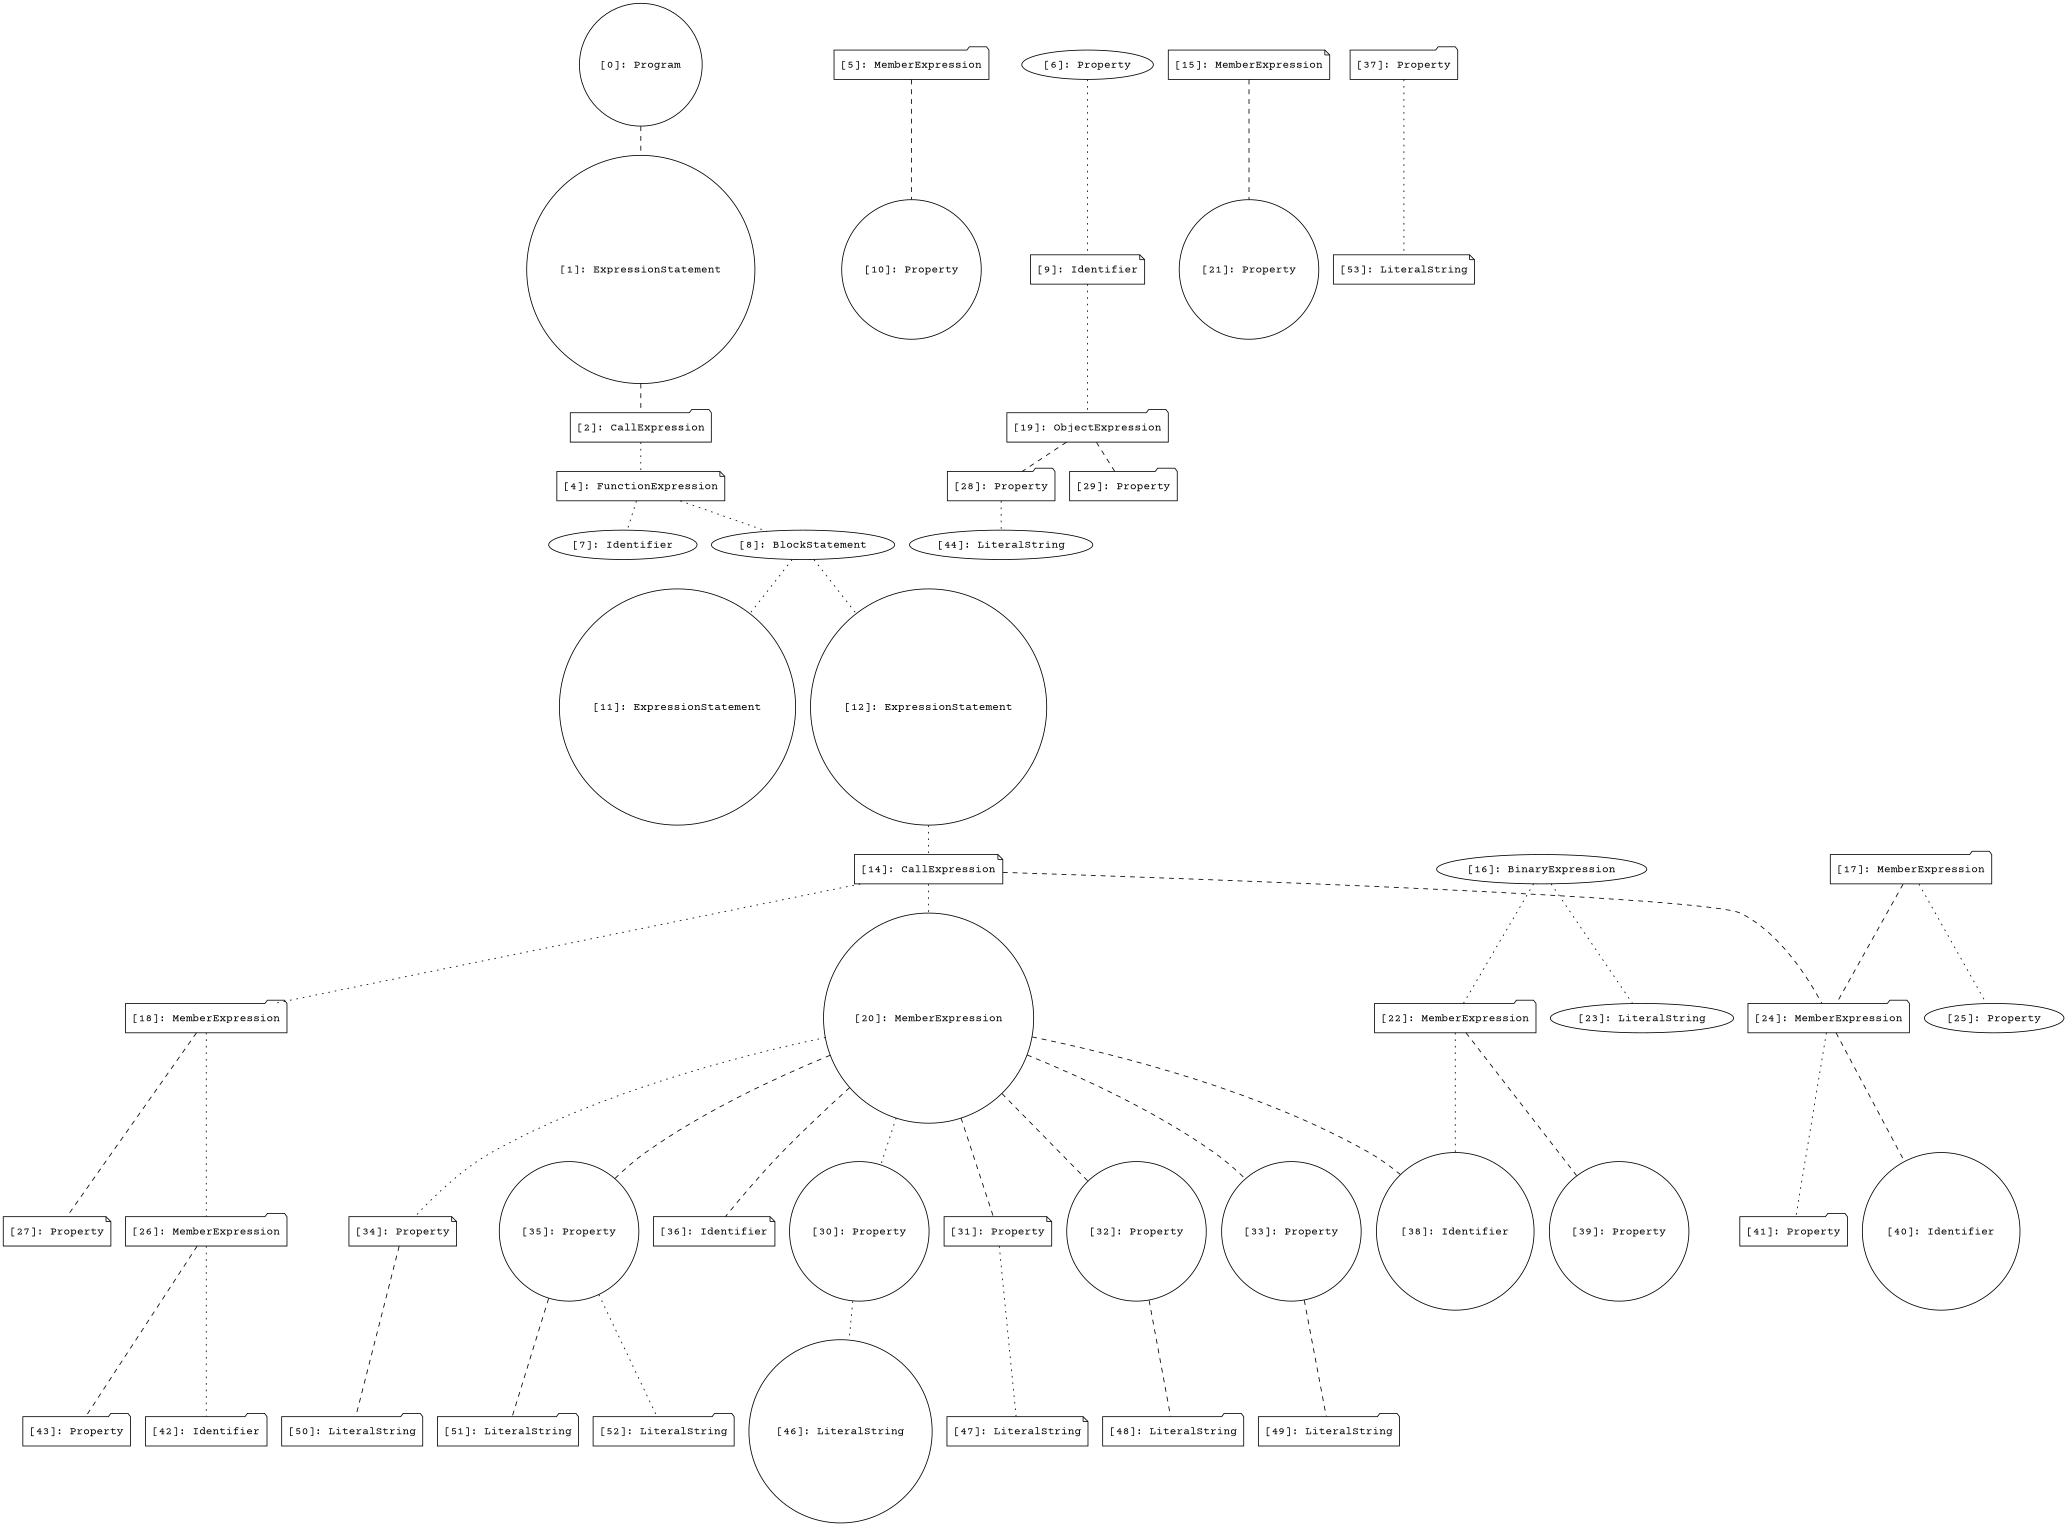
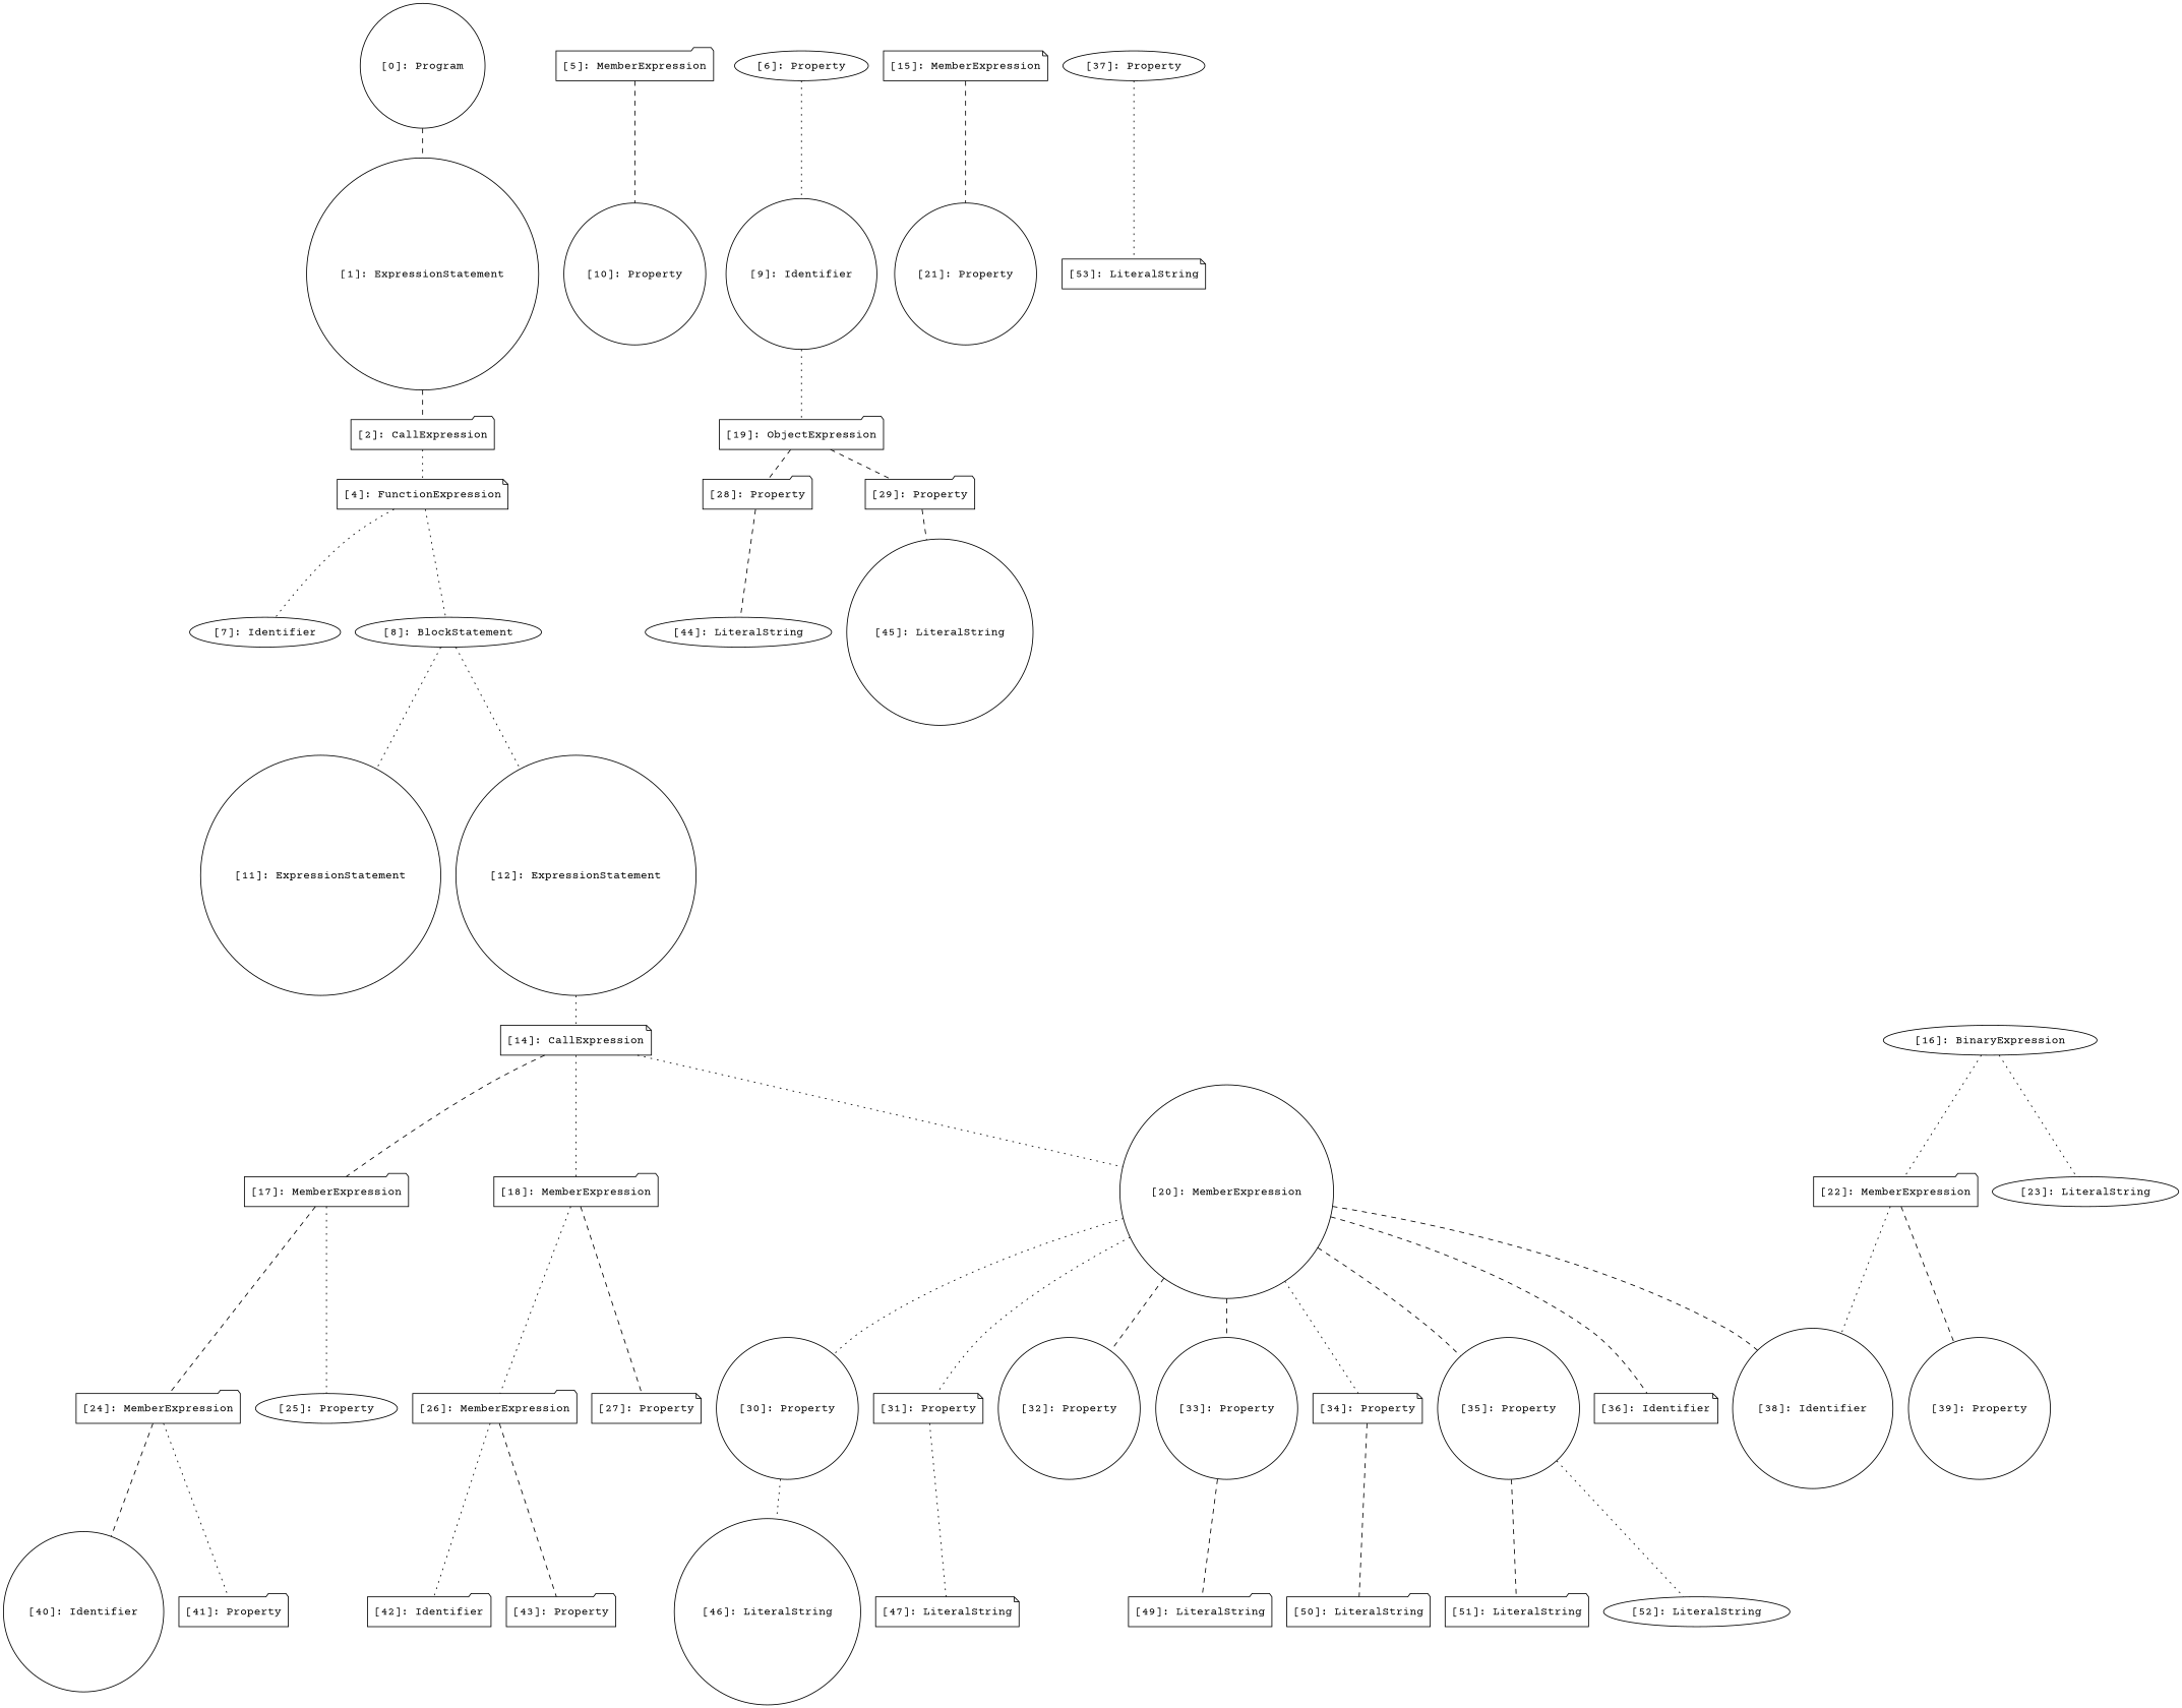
  graph {
    fontname="Courier Prime"
    node [fontname="Courier Prime" shape=folder]
    edge [fontname="Courier Prime" style=dotted]
    n1 [label="[0]: Program" shape=circle]
    n2 [label="[1]: ExpressionStatement" shape=circle]
    n3 [label="[2]: CallExpression"]
    n4 [label="[4]: FunctionExpression" shape=note]
    n5 [label="[7]: Identifier" shape=ellipse]
    n6 [label="[8]: BlockStatement" shape=ellipse]
    n7 [label="[5]: MemberExpression"]
    n8 [label="[10]: Property" shape=circle]
    n9 [label="[6]: Property" shape=ellipse]
-   n10 [label="[9]: Identifier" shape=note]
+   n10 [label="[9]: Identifier" shape=circle]
    n11 [label="[11]: ExpressionStatement" shape=circle]
    n12 [label="[12]: ExpressionStatement" shape=circle]
    n13 [label="[19]: ObjectExpression"]
    n14 [label="[14]: CallExpression" shape=note]
    n15 [label="[17]: MemberExpression"]
    n16 [label="[18]: MemberExpression"]
    n17 [label="[20]: MemberExpression" shape=circle]
    n18 [label="[15]: MemberExpression" shape=note]
    n19 [label="[21]: Property" shape=circle]
    n20 [label="[16]: BinaryExpression" shape=ellipse]
    n21 [label="[22]: MemberExpression"]
    n22 [label="[23]: LiteralString" shape=ellipse]
    n23 [label="[24]: MemberExpression"]
    n24 [label="[25]: Property" shape=ellipse]
    n25 [label="[26]: MemberExpression"]
    n26 [label="[27]: Property" shape=note]
    n27 [label="[28]: Property"]
    n28 [label="[29]: Property"]
    n29 [label="[30]: Property" shape=circle]
    n30 [label="[31]: Property" shape=note]
    n31 [label="[32]: Property" shape=circle]
    n32 [label="[33]: Property" shape=circle]
    n33 [label="[34]: Property" shape=note]
    n34 [label="[35]: Property" shape=circle]
    n35 [label="[36]: Identifier" shape=note]
    n36 [label="[38]: Identifier" shape=circle]
    n37 [label="[39]: Property" shape=circle]
    n38 [label="[40]: Identifier" shape=circle]
    n39 [label="[41]: Property"]
    n40 [label="[42]: Identifier"]
    n41 [label="[43]: Property"]
    n42 [label="[44]: LiteralString" shape=ellipse]
+   n43 [label="[45]: LiteralString" shape=circle]
    n44 [label="[46]: LiteralString" shape=circle]
    n45 [label="[47]: LiteralString" shape=note]
-   n46 [label="[48]: LiteralString"]
    n47 [label="[49]: LiteralString"]
    n48 [label="[50]: LiteralString"]
    n49 [label="[51]: LiteralString"]
-   n50 [label="[52]: LiteralString"]
-   n51 [label="[37]: Property"]
+   n50 [label="[52]: LiteralString" shape=ellipse]
+   n51 [label="[37]: Property" shape=ellipse]
    n52 [label="[53]: LiteralString" shape=note]
    n1 -- n2 [style=dashed]
    n2 -- n3 [style=dashed]
    n3 -- n4
    n4 -- n5
    n4 -- n6
    n6 -- n11
    n6 -- n12
    n7 -- n8 [style=dashed]
    n9 -- n10
    n10 -- n13
    n12 -- n14
    n13 -- n27 [style=dashed]
    n13 -- n28 [style=dashed]
-   n14 -- n23 [style=dashed]
+   n14 -- n15 [style=dashed]
    n14 -- n16
    n14 -- n17
    n15 -- n23 [style=dashed]
    n15 -- n24
    n16 -- n25
    n16 -- n26 [style=dashed]
    n17 -- n29
-   n17 -- n30 [style=dashed]
+   n17 -- n30
    n17 -- n31 [style=dashed]
    n17 -- n32 [style=dashed]
    n17 -- n33
    n17 -- n34 [style=dashed]
    n17 -- n35 [style=dashed]
    n17 -- n36 [style=dashed]
    n18 -- n19 [style=dashed]
    n20 -- n21
    n20 -- n22
    n21 -- n36
    n21 -- n37 [style=dashed]
    n23 -- n38 [style=dashed]
    n23 -- n39
    n25 -- n40
    n25 -- n41 [style=dashed]
-   n27 -- n42
+   n27 -- n42 [style=dashed]
+   n28 -- n43 [style=dashed]
    n29 -- n44
    n30 -- n45
-   n31 -- n46 [style=dashed]
    n32 -- n47 [style=dashed]
    n33 -- n48 [style=dashed]
    n34 -- n49 [style=dashed]
    n34 -- n50
    n51 -- n52
  }
